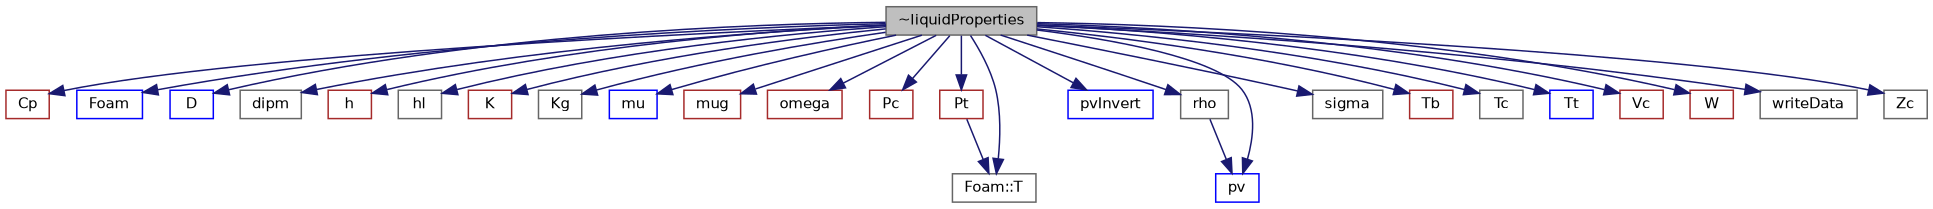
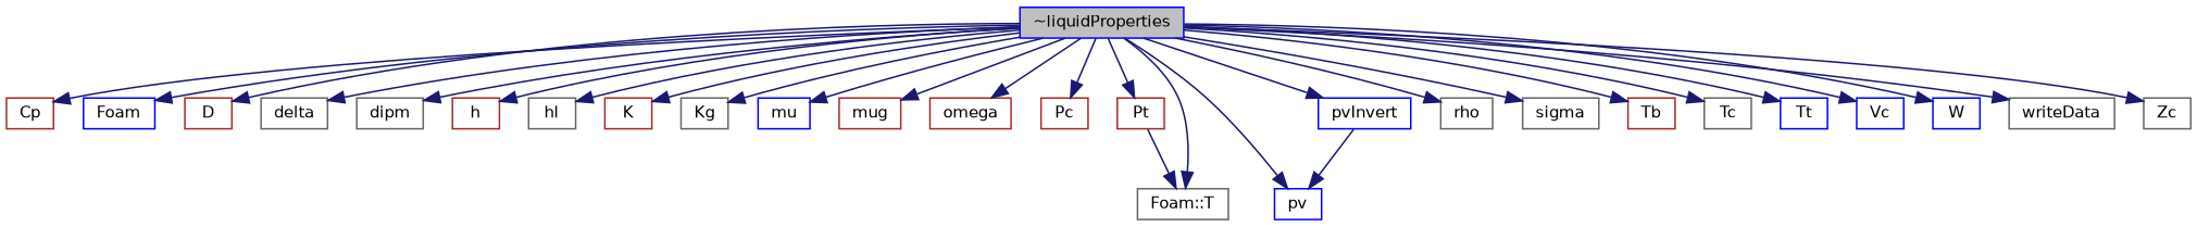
  digraph {
    rankdir=TB
    node [color=brown fontname=Helvetica fontsize=10 shape=record]
    edge [color=midnightblue fontname=Helvetica fontsize=10 labelfontname=Helvetica labelfontsize=10 style=solid]
-   n1 [color=gray40 fillcolor=grey75 fontcolor=black height=0.2 label="~liquidProperties" style=filled width=0.4]
+   n1 [color=blue fillcolor=grey75 fontcolor=black height=0.2 label="~liquidProperties" style=filled width=0.4]
    n2 [height=0.2 label=Cp width=0.4]
    n3 [color=blue height=0.2 label=Foam width=0.4]
-   n4 [color=blue height=0.2 label=D width=0.4]
+   n4 [height=0.2 label=D width=0.4]
+   n5 [color=gray40 height=0.2 label=delta width=0.4]
    n6 [color=gray40 height=0.2 label=dipm width=0.4]
    n7 [height=0.2 label=h width=0.4]
    n8 [color=gray40 height=0.2 label=hl width=0.4]
    n9 [height=0.2 label=K width=0.4]
    n10 [color=gray40 height=0.2 label=Kg width=0.4]
    n11 [color=blue height=0.2 label=mu width=0.4]
    n12 [height=0.2 label=mug width=0.4]
    n13 [height=0.2 label=omega width=0.4]
    n14 [height=0.2 label=Pc width=0.4]
    n15 [height=0.2 label=Pt width=0.4]
    n16 [color=blue height=0.2 label=pv width=0.4]
    n17 [color=blue height=0.2 label=pvInvert width=0.4]
    n18 [color=gray40 height=0.2 label="Foam::T" width=0.4]
    n19 [color=gray40 height=0.2 label=rho width=0.4]
    n20 [color=gray40 height=0.2 label=sigma width=0.4]
    n21 [height=0.2 label=Tb width=0.4]
    n22 [color=gray40 height=0.2 label=Tc width=0.4]
    n23 [color=blue height=0.2 label=Tt width=0.4]
-   n24 [height=0.2 label=Vc width=0.4]
-   n25 [height=0.2 label=W width=0.4]
+   n24 [color=blue height=0.2 label=Vc width=0.4]
+   n25 [color=blue height=0.2 label=W width=0.4]
    n26 [color=gray40 height=0.2 label=writeData width=0.4]
    n27 [color=gray40 height=0.2 label=Zc width=0.4]
    n1 -> n2
    n1 -> n3
    n1 -> n4
+   n1 -> n5
    n1 -> n6
    n1 -> n7
    n1 -> n8
    n1 -> n9
    n1 -> n10
    n1 -> n11
    n1 -> n12
    n1 -> n13
    n1 -> n14
    n1 -> n15
    n1 -> n16
    n1 -> n17
    n1 -> n18
    n1 -> n19
    n1 -> n20
    n1 -> n21
    n1 -> n22
    n1 -> n23
    n1 -> n24
    n1 -> n25
    n1 -> n26
    n1 -> n27
    n15 -> n18
-   n19 -> n16
+   n17 -> n16
  }
